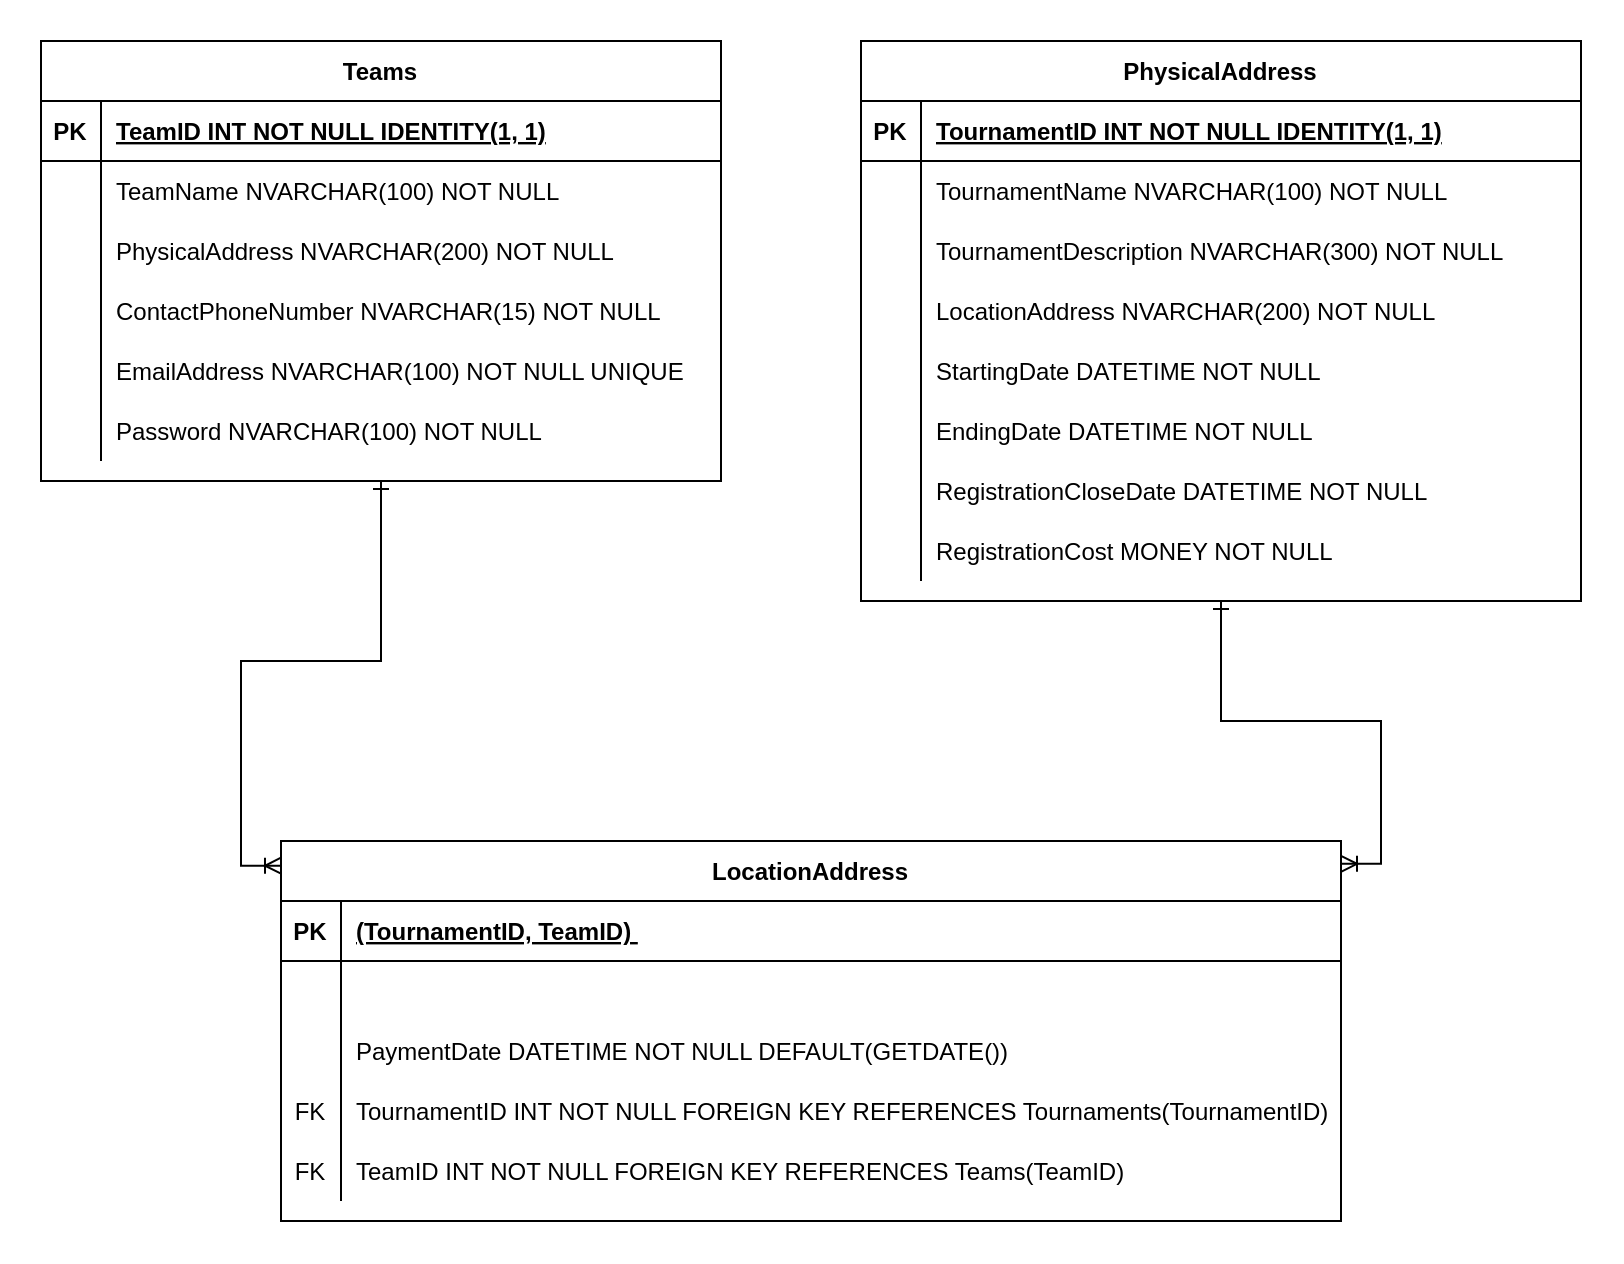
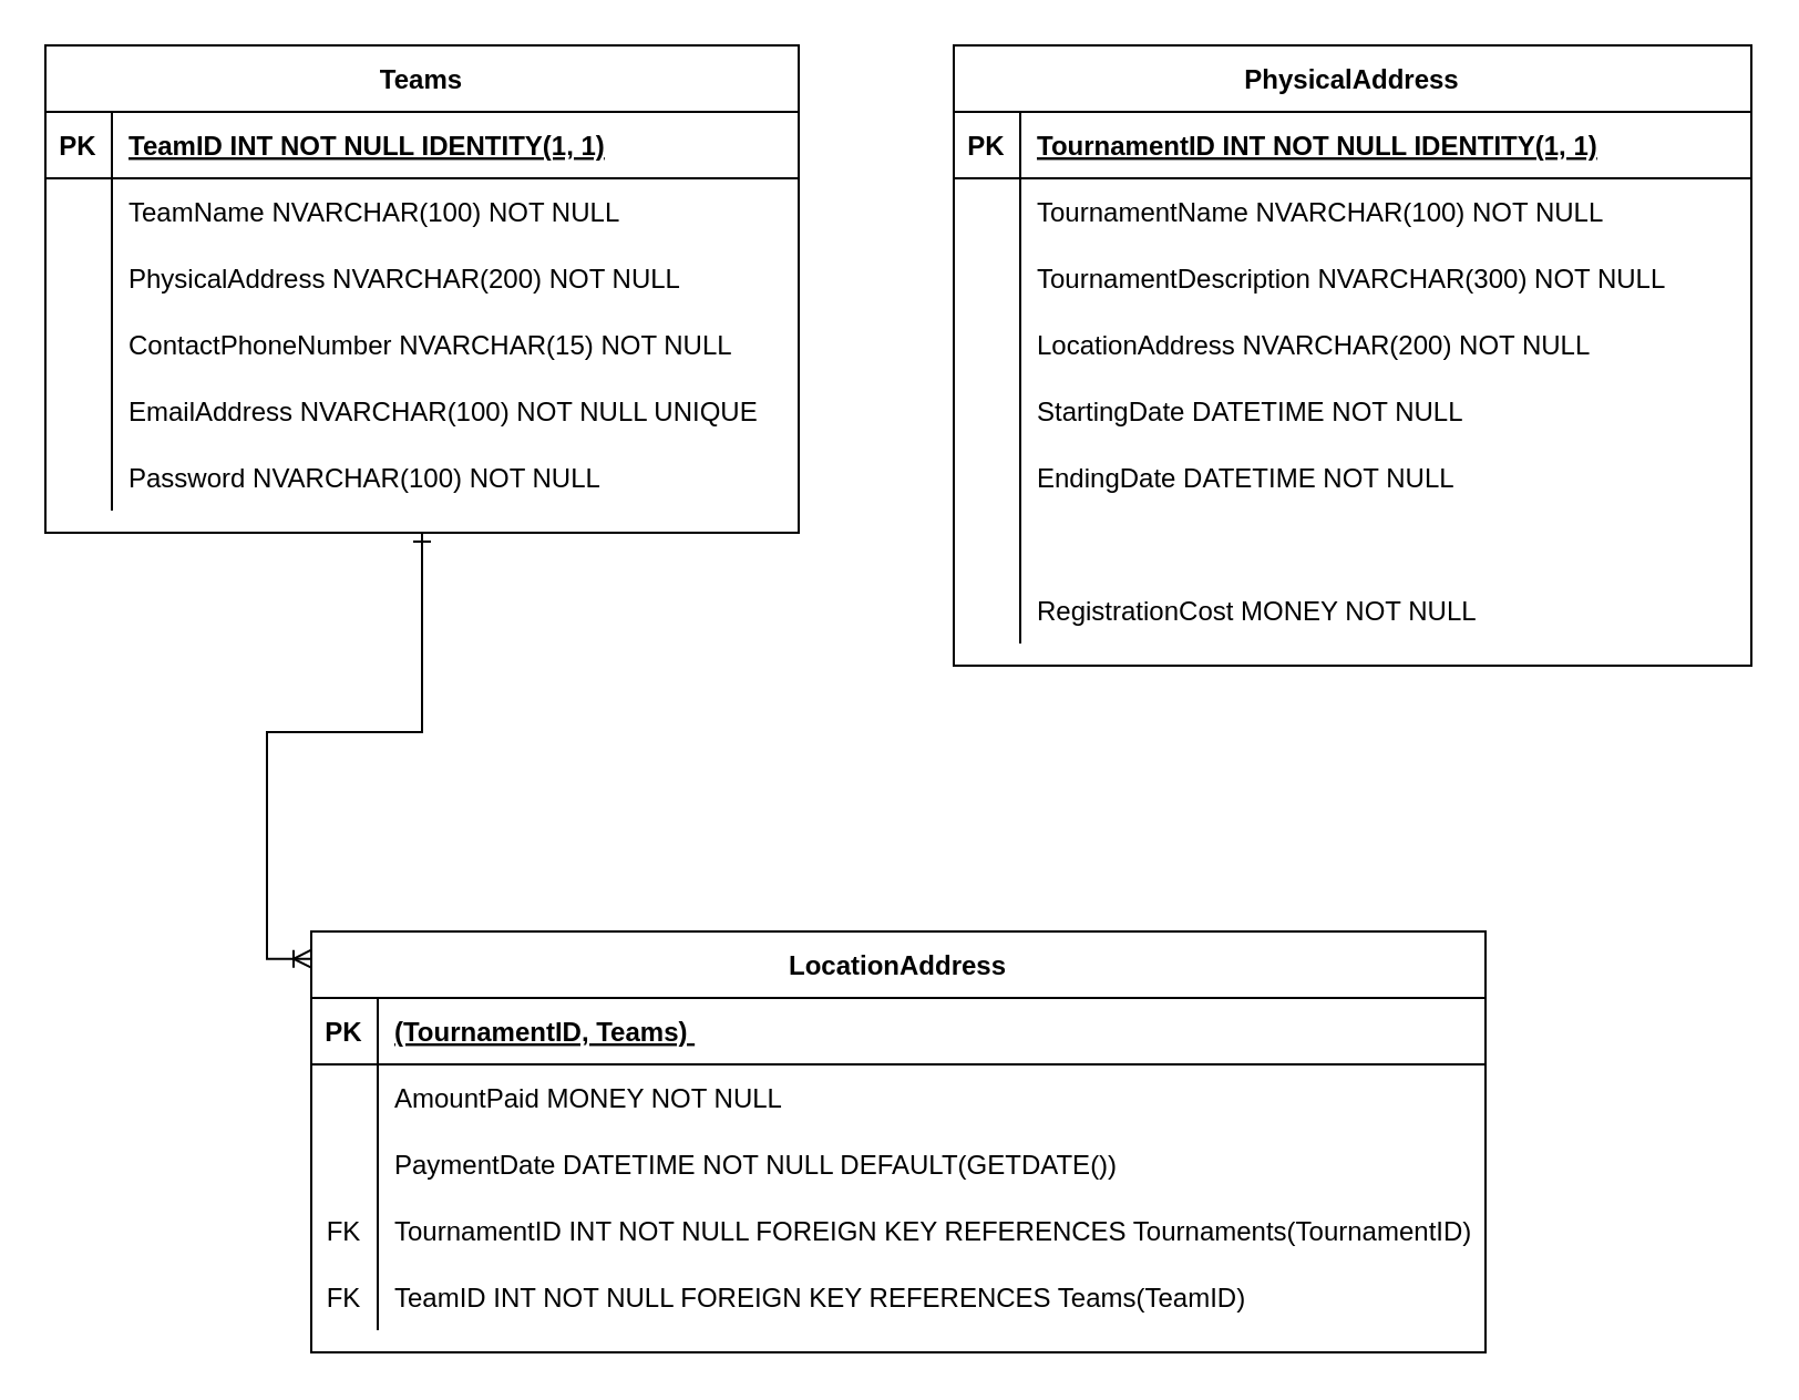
  <mxCell id="0" />
  <mxCell id="1" parent="0" />
  <mxCell id="2" style="edgeStyle=orthogonalEdgeStyle;rounded=0;orthogonalLoop=1;jettySize=auto;html=1;exitX=0.5;exitY=1;exitDx=0;exitDy=0;entryX=0;entryY=0.065;entryDx=0;entryDy=0;entryPerimeter=0;startArrow=ERone;startFill=0;endArrow=ERoneToMany;endFill=0;" parent="1" source="3" target="48" edge="1"><mxGeometry relative="1" as="geometry" /></mxCell>
  <mxCell id="3" value="Teams" style="shape=table;startSize=30;container=1;collapsible=1;childLayout=tableLayout;fixedRows=1;rowLines=0;fontStyle=1;align=center;resizeLast=1;" parent="1" vertex="1"><mxGeometry x="20" y="20" width="340" height="220" as="geometry" /></mxCell>
  <mxCell id="4" value="" style="shape=partialRectangle;collapsible=0;dropTarget=0;pointerEvents=0;fillColor=none;points=[[0,0.5],[1,0.5]];portConstraint=eastwest;top=0;left=0;right=0;bottom=1;" parent="3" vertex="1"><mxGeometry y="30" width="340" height="30" as="geometry" /></mxCell>
  <mxCell id="5" value="PK" style="shape=partialRectangle;overflow=hidden;connectable=0;fillColor=none;top=0;left=0;bottom=0;right=0;fontStyle=1;" parent="4" vertex="1"><mxGeometry width="30" height="30" as="geometry"><mxRectangle width="30" height="30" as="alternateBounds" /></mxGeometry></mxCell>
  <mxCell id="6" value="TeamID INT NOT NULL IDENTITY(1, 1) " style="shape=partialRectangle;overflow=hidden;connectable=0;fillColor=none;top=0;left=0;bottom=0;right=0;align=left;spacingLeft=6;fontStyle=5;" parent="4" vertex="1"><mxGeometry x="30" width="310" height="30" as="geometry"><mxRectangle width="310" height="30" as="alternateBounds" /></mxGeometry></mxCell>
  <mxCell id="7" value="" style="shape=partialRectangle;collapsible=0;dropTarget=0;pointerEvents=0;fillColor=none;points=[[0,0.5],[1,0.5]];portConstraint=eastwest;top=0;left=0;right=0;bottom=0;" parent="3" vertex="1"><mxGeometry y="60" width="340" height="30" as="geometry" /></mxCell>
  <mxCell id="8" value="" style="shape=partialRectangle;overflow=hidden;connectable=0;fillColor=none;top=0;left=0;bottom=0;right=0;" parent="7" vertex="1"><mxGeometry width="30" height="30" as="geometry"><mxRectangle width="30" height="30" as="alternateBounds" /></mxGeometry></mxCell>
  <mxCell id="9" value="TeamName NVARCHAR(100) NOT NULL" style="shape=partialRectangle;overflow=hidden;connectable=0;fillColor=none;top=0;left=0;bottom=0;right=0;align=left;spacingLeft=6;" parent="7" vertex="1"><mxGeometry x="30" width="310" height="30" as="geometry"><mxRectangle width="310" height="30" as="alternateBounds" /></mxGeometry></mxCell>
  <mxCell id="10" value="" style="shape=partialRectangle;collapsible=0;dropTarget=0;pointerEvents=0;fillColor=none;points=[[0,0.5],[1,0.5]];portConstraint=eastwest;top=0;left=0;right=0;bottom=0;" parent="3" vertex="1"><mxGeometry y="90" width="340" height="30" as="geometry" /></mxCell>
  <mxCell id="11" value="" style="shape=partialRectangle;overflow=hidden;connectable=0;fillColor=none;top=0;left=0;bottom=0;right=0;" parent="10" vertex="1"><mxGeometry width="30" height="30" as="geometry"><mxRectangle width="30" height="30" as="alternateBounds" /></mxGeometry></mxCell>
  <mxCell id="12" value="PhysicalAddress NVARCHAR(200) NOT NULL" style="shape=partialRectangle;overflow=hidden;connectable=0;fillColor=none;top=0;left=0;bottom=0;right=0;align=left;spacingLeft=6;" parent="10" vertex="1"><mxGeometry x="30" width="310" height="30" as="geometry"><mxRectangle width="310" height="30" as="alternateBounds" /></mxGeometry></mxCell>
  <mxCell id="13" value="" style="shape=partialRectangle;collapsible=0;dropTarget=0;pointerEvents=0;fillColor=none;points=[[0,0.5],[1,0.5]];portConstraint=eastwest;top=0;left=0;right=0;bottom=0;" parent="3" vertex="1"><mxGeometry y="120" width="340" height="30" as="geometry" /></mxCell>
  <mxCell id="14" value="" style="shape=partialRectangle;overflow=hidden;connectable=0;fillColor=none;top=0;left=0;bottom=0;right=0;" parent="13" vertex="1"><mxGeometry width="30" height="30" as="geometry"><mxRectangle width="30" height="30" as="alternateBounds" /></mxGeometry></mxCell>
  <mxCell id="15" value="ContactPhoneNumber NVARCHAR(15) NOT NULL" style="shape=partialRectangle;overflow=hidden;connectable=0;fillColor=none;top=0;left=0;bottom=0;right=0;align=left;spacingLeft=6;" parent="13" vertex="1"><mxGeometry x="30" width="310" height="30" as="geometry"><mxRectangle width="310" height="30" as="alternateBounds" /></mxGeometry></mxCell>
  <mxCell id="16" value="" style="shape=partialRectangle;collapsible=0;dropTarget=0;pointerEvents=0;fillColor=none;points=[[0,0.5],[1,0.5]];portConstraint=eastwest;top=0;left=0;right=0;bottom=0;" parent="3" vertex="1"><mxGeometry y="150" width="340" height="30" as="geometry" /></mxCell>
  <mxCell id="17" value="" style="shape=partialRectangle;overflow=hidden;connectable=0;fillColor=none;top=0;left=0;bottom=0;right=0;" parent="16" vertex="1"><mxGeometry width="30" height="30" as="geometry"><mxRectangle width="30" height="30" as="alternateBounds" /></mxGeometry></mxCell>
  <mxCell id="18" value="EmailAddress NVARCHAR(100) NOT NULL UNIQUE" style="shape=partialRectangle;overflow=hidden;connectable=0;fillColor=none;top=0;left=0;bottom=0;right=0;align=left;spacingLeft=6;" parent="16" vertex="1"><mxGeometry x="30" width="310" height="30" as="geometry"><mxRectangle width="310" height="30" as="alternateBounds" /></mxGeometry></mxCell>
  <mxCell id="19" value="" style="shape=partialRectangle;collapsible=0;dropTarget=0;pointerEvents=0;fillColor=none;points=[[0,0.5],[1,0.5]];portConstraint=eastwest;top=0;left=0;right=0;bottom=0;" parent="3" vertex="1"><mxGeometry y="180" width="340" height="30" as="geometry" /></mxCell>
  <mxCell id="20" value="" style="shape=partialRectangle;overflow=hidden;connectable=0;fillColor=none;top=0;left=0;bottom=0;right=0;" parent="19" vertex="1"><mxGeometry width="30" height="30" as="geometry"><mxRectangle width="30" height="30" as="alternateBounds" /></mxGeometry></mxCell>
  <mxCell id="21" value="Password NVARCHAR(100) NOT NULL" style="shape=partialRectangle;overflow=hidden;connectable=0;fillColor=none;top=0;left=0;bottom=0;right=0;align=left;spacingLeft=6;" parent="19" vertex="1"><mxGeometry x="30" width="310" height="30" as="geometry"><mxRectangle width="310" height="30" as="alternateBounds" /></mxGeometry></mxCell>
- <mxCell id="22" style="edgeStyle=orthogonalEdgeStyle;rounded=0;orthogonalLoop=1;jettySize=auto;html=1;startArrow=ERone;startFill=0;endArrow=ERoneToMany;endFill=0;entryX=1;entryY=0.06;entryDx=0;entryDy=0;entryPerimeter=0;exitX=0.5;exitY=1;exitDx=0;exitDy=0;" parent="1" source="23" target="48" edge="1"><mxGeometry relative="1" as="geometry"><mxPoint x="710" y="270" as="targetPoint" /></mxGeometry></mxCell>
  <mxCell id="23" value="PhysicalAddress" style="shape=table;startSize=30;container=1;collapsible=1;childLayout=tableLayout;fixedRows=1;rowLines=0;fontStyle=1;align=center;resizeLast=1;" parent="1" vertex="1"><mxGeometry x="430" y="20" width="360" height="280" as="geometry" /></mxCell>
  <mxCell id="24" value="" style="shape=partialRectangle;collapsible=0;dropTarget=0;pointerEvents=0;fillColor=none;points=[[0,0.5],[1,0.5]];portConstraint=eastwest;top=0;left=0;right=0;bottom=1;" parent="23" vertex="1"><mxGeometry y="30" width="360" height="30" as="geometry" /></mxCell>
  <mxCell id="25" value="PK" style="shape=partialRectangle;overflow=hidden;connectable=0;fillColor=none;top=0;left=0;bottom=0;right=0;fontStyle=1;" parent="24" vertex="1"><mxGeometry width="30" height="30" as="geometry"><mxRectangle width="30" height="30" as="alternateBounds" /></mxGeometry></mxCell>
  <mxCell id="26" value="TournamentID INT NOT NULL IDENTITY(1, 1) " style="shape=partialRectangle;overflow=hidden;connectable=0;fillColor=none;top=0;left=0;bottom=0;right=0;align=left;spacingLeft=6;fontStyle=5;" parent="24" vertex="1"><mxGeometry x="30" width="330" height="30" as="geometry"><mxRectangle width="330" height="30" as="alternateBounds" /></mxGeometry></mxCell>
  <mxCell id="27" value="" style="shape=partialRectangle;collapsible=0;dropTarget=0;pointerEvents=0;fillColor=none;points=[[0,0.5],[1,0.5]];portConstraint=eastwest;top=0;left=0;right=0;bottom=0;" parent="23" vertex="1"><mxGeometry y="60" width="360" height="30" as="geometry" /></mxCell>
  <mxCell id="28" value="" style="shape=partialRectangle;overflow=hidden;connectable=0;fillColor=none;top=0;left=0;bottom=0;right=0;" parent="27" vertex="1"><mxGeometry width="30" height="30" as="geometry"><mxRectangle width="30" height="30" as="alternateBounds" /></mxGeometry></mxCell>
  <mxCell id="29" value="TournamentName NVARCHAR(100) NOT NULL" style="shape=partialRectangle;overflow=hidden;connectable=0;fillColor=none;top=0;left=0;bottom=0;right=0;align=left;spacingLeft=6;" parent="27" vertex="1"><mxGeometry x="30" width="330" height="30" as="geometry"><mxRectangle width="330" height="30" as="alternateBounds" /></mxGeometry></mxCell>
  <mxCell id="30" value="" style="shape=partialRectangle;collapsible=0;dropTarget=0;pointerEvents=0;fillColor=none;points=[[0,0.5],[1,0.5]];portConstraint=eastwest;top=0;left=0;right=0;bottom=0;" parent="23" vertex="1"><mxGeometry y="90" width="360" height="30" as="geometry" /></mxCell>
  <mxCell id="31" value="" style="shape=partialRectangle;overflow=hidden;connectable=0;fillColor=none;top=0;left=0;bottom=0;right=0;" parent="30" vertex="1"><mxGeometry width="30" height="30" as="geometry"><mxRectangle width="30" height="30" as="alternateBounds" /></mxGeometry></mxCell>
  <mxCell id="32" value="TournamentDescription NVARCHAR(300) NOT NULL" style="shape=partialRectangle;overflow=hidden;connectable=0;fillColor=none;top=0;left=0;bottom=0;right=0;align=left;spacingLeft=6;" parent="30" vertex="1"><mxGeometry x="30" width="330" height="30" as="geometry"><mxRectangle width="330" height="30" as="alternateBounds" /></mxGeometry></mxCell>
  <mxCell id="33" value="" style="shape=partialRectangle;collapsible=0;dropTarget=0;pointerEvents=0;fillColor=none;points=[[0,0.5],[1,0.5]];portConstraint=eastwest;top=0;left=0;right=0;bottom=0;" parent="23" vertex="1"><mxGeometry y="120" width="360" height="30" as="geometry" /></mxCell>
  <mxCell id="34" value="" style="shape=partialRectangle;overflow=hidden;connectable=0;fillColor=none;top=0;left=0;bottom=0;right=0;" parent="33" vertex="1"><mxGeometry width="30" height="30" as="geometry"><mxRectangle width="30" height="30" as="alternateBounds" /></mxGeometry></mxCell>
  <mxCell id="35" value="LocationAddress NVARCHAR(200) NOT NULL" style="shape=partialRectangle;overflow=hidden;connectable=0;fillColor=none;top=0;left=0;bottom=0;right=0;align=left;spacingLeft=6;" parent="33" vertex="1"><mxGeometry x="30" width="330" height="30" as="geometry"><mxRectangle width="330" height="30" as="alternateBounds" /></mxGeometry></mxCell>
  <mxCell id="36" value="" style="shape=partialRectangle;collapsible=0;dropTarget=0;pointerEvents=0;fillColor=none;points=[[0,0.5],[1,0.5]];portConstraint=eastwest;top=0;left=0;right=0;bottom=0;" parent="23" vertex="1"><mxGeometry y="150" width="360" height="30" as="geometry" /></mxCell>
  <mxCell id="37" value="" style="shape=partialRectangle;overflow=hidden;connectable=0;fillColor=none;top=0;left=0;bottom=0;right=0;" parent="36" vertex="1"><mxGeometry width="30" height="30" as="geometry"><mxRectangle width="30" height="30" as="alternateBounds" /></mxGeometry></mxCell>
  <mxCell id="38" value="StartingDate DATETIME NOT NULL" style="shape=partialRectangle;overflow=hidden;connectable=0;fillColor=none;top=0;left=0;bottom=0;right=0;align=left;spacingLeft=6;" parent="36" vertex="1"><mxGeometry x="30" width="330" height="30" as="geometry"><mxRectangle width="330" height="30" as="alternateBounds" /></mxGeometry></mxCell>
  <mxCell id="39" value="" style="shape=partialRectangle;collapsible=0;dropTarget=0;pointerEvents=0;fillColor=none;points=[[0,0.5],[1,0.5]];portConstraint=eastwest;top=0;left=0;right=0;bottom=0;" parent="23" vertex="1"><mxGeometry y="180" width="360" height="30" as="geometry" /></mxCell>
  <mxCell id="40" value="" style="shape=partialRectangle;overflow=hidden;connectable=0;fillColor=none;top=0;left=0;bottom=0;right=0;" parent="39" vertex="1"><mxGeometry width="30" height="30" as="geometry"><mxRectangle width="30" height="30" as="alternateBounds" /></mxGeometry></mxCell>
  <mxCell id="41" value="EndingDate DATETIME NOT NULL" style="shape=partialRectangle;overflow=hidden;connectable=0;fillColor=none;top=0;left=0;bottom=0;right=0;align=left;spacingLeft=6;" parent="39" vertex="1"><mxGeometry x="30" width="330" height="30" as="geometry"><mxRectangle width="330" height="30" as="alternateBounds" /></mxGeometry></mxCell>
  <mxCell id="42" value="" style="shape=partialRectangle;collapsible=0;dropTarget=0;pointerEvents=0;fillColor=none;points=[[0,0.5],[1,0.5]];portConstraint=eastwest;top=0;left=0;right=0;bottom=0;" parent="23" vertex="1"><mxGeometry y="210" width="360" height="30" as="geometry" /></mxCell>
  <mxCell id="43" value="" style="shape=partialRectangle;overflow=hidden;connectable=0;fillColor=none;top=0;left=0;bottom=0;right=0;" parent="42" vertex="1"><mxGeometry width="30" height="30" as="geometry"><mxRectangle width="30" height="30" as="alternateBounds" /></mxGeometry></mxCell>
- <mxCell id="44" value="RegistrationCloseDate DATETIME NOT NULL" style="shape=partialRectangle;overflow=hidden;connectable=0;fillColor=none;top=0;left=0;bottom=0;right=0;align=left;spacingLeft=6;" parent="42" vertex="1"><mxGeometry x="30" width="330" height="30" as="geometry"><mxRectangle width="330" height="30" as="alternateBounds" /></mxGeometry></mxCell>
  <mxCell id="45" value="" style="shape=partialRectangle;collapsible=0;dropTarget=0;pointerEvents=0;fillColor=none;points=[[0,0.5],[1,0.5]];portConstraint=eastwest;top=0;left=0;right=0;bottom=0;" parent="23" vertex="1"><mxGeometry y="240" width="360" height="30" as="geometry" /></mxCell>
  <mxCell id="46" value="" style="shape=partialRectangle;overflow=hidden;connectable=0;fillColor=none;top=0;left=0;bottom=0;right=0;" parent="45" vertex="1"><mxGeometry width="30" height="30" as="geometry"><mxRectangle width="30" height="30" as="alternateBounds" /></mxGeometry></mxCell>
  <mxCell id="47" value="RegistrationCost MONEY NOT NULL" style="shape=partialRectangle;overflow=hidden;connectable=0;fillColor=none;top=0;left=0;bottom=0;right=0;align=left;spacingLeft=6;" parent="45" vertex="1"><mxGeometry x="30" width="330" height="30" as="geometry"><mxRectangle width="330" height="30" as="alternateBounds" /></mxGeometry></mxCell>
  <mxCell id="48" value="LocationAddress" style="shape=table;startSize=30;container=1;collapsible=1;childLayout=tableLayout;fixedRows=1;rowLines=0;fontStyle=1;align=center;resizeLast=1;" parent="1" vertex="1"><mxGeometry x="140" y="420" width="530" height="190" as="geometry" /></mxCell>
  <mxCell id="49" value="" style="shape=partialRectangle;collapsible=0;dropTarget=0;pointerEvents=0;fillColor=none;points=[[0,0.5],[1,0.5]];portConstraint=eastwest;top=0;left=0;right=0;bottom=1;" parent="48" vertex="1"><mxGeometry y="30" width="530" height="30" as="geometry" /></mxCell>
  <mxCell id="50" value="PK" style="shape=partialRectangle;overflow=hidden;connectable=0;fillColor=none;top=0;left=0;bottom=0;right=0;fontStyle=1;" parent="49" vertex="1"><mxGeometry width="30" height="30" as="geometry"><mxRectangle width="30" height="30" as="alternateBounds" /></mxGeometry></mxCell>
- <mxCell id="51" value="(TournamentID, TeamID)  " style="shape=partialRectangle;overflow=hidden;connectable=0;fillColor=none;top=0;left=0;bottom=0;right=0;align=left;spacingLeft=6;fontStyle=5;" parent="49" vertex="1"><mxGeometry x="30" width="500" height="30" as="geometry"><mxRectangle width="500" height="30" as="alternateBounds" /></mxGeometry></mxCell>
+ <mxCell id="51" value="(TournamentID, Teams)  " style="shape=partialRectangle;overflow=hidden;connectable=0;fillColor=none;top=0;left=0;bottom=0;right=0;align=left;spacingLeft=6;fontStyle=5;" parent="49" vertex="1"><mxGeometry x="30" width="500" height="30" as="geometry"><mxRectangle width="500" height="30" as="alternateBounds" /></mxGeometry></mxCell>
  <mxCell id="52" value="" style="shape=partialRectangle;collapsible=0;dropTarget=0;pointerEvents=0;fillColor=none;points=[[0,0.5],[1,0.5]];portConstraint=eastwest;top=0;left=0;right=0;bottom=0;" parent="48" vertex="1"><mxGeometry y="60" width="530" height="30" as="geometry" /></mxCell>
  <mxCell id="53" value="" style="shape=partialRectangle;overflow=hidden;connectable=0;fillColor=none;top=0;left=0;bottom=0;right=0;" parent="52" vertex="1"><mxGeometry width="30" height="30" as="geometry"><mxRectangle width="30" height="30" as="alternateBounds" /></mxGeometry></mxCell>
+ <mxCell id="54" value="AmountPaid MONEY NOT NULL" style="shape=partialRectangle;overflow=hidden;connectable=0;fillColor=none;top=0;left=0;bottom=0;right=0;align=left;spacingLeft=6;" parent="52" vertex="1"><mxGeometry x="30" width="500" height="30" as="geometry"><mxRectangle width="500" height="30" as="alternateBounds" /></mxGeometry></mxCell>
  <mxCell id="55" value="" style="shape=partialRectangle;collapsible=0;dropTarget=0;pointerEvents=0;fillColor=none;points=[[0,0.5],[1,0.5]];portConstraint=eastwest;top=0;left=0;right=0;bottom=0;" parent="48" vertex="1"><mxGeometry y="90" width="530" height="30" as="geometry" /></mxCell>
  <mxCell id="56" value="" style="shape=partialRectangle;overflow=hidden;connectable=0;fillColor=none;top=0;left=0;bottom=0;right=0;" parent="55" vertex="1"><mxGeometry width="30" height="30" as="geometry"><mxRectangle width="30" height="30" as="alternateBounds" /></mxGeometry></mxCell>
  <mxCell id="57" value="PaymentDate DATETIME NOT NULL DEFAULT(GETDATE())" style="shape=partialRectangle;overflow=hidden;connectable=0;fillColor=none;top=0;left=0;bottom=0;right=0;align=left;spacingLeft=6;" parent="55" vertex="1"><mxGeometry x="30" width="500" height="30" as="geometry"><mxRectangle width="500" height="30" as="alternateBounds" /></mxGeometry></mxCell>
  <mxCell id="58" value="" style="shape=partialRectangle;collapsible=0;dropTarget=0;pointerEvents=0;fillColor=none;points=[[0,0.5],[1,0.5]];portConstraint=eastwest;top=0;left=0;right=0;bottom=0;" parent="48" vertex="1"><mxGeometry y="120" width="530" height="30" as="geometry" /></mxCell>
  <mxCell id="59" value="FK" style="shape=partialRectangle;overflow=hidden;connectable=0;fillColor=none;top=0;left=0;bottom=0;right=0;" parent="58" vertex="1"><mxGeometry width="30" height="30" as="geometry"><mxRectangle width="30" height="30" as="alternateBounds" /></mxGeometry></mxCell>
  <mxCell id="60" value="TournamentID INT NOT NULL FOREIGN KEY REFERENCES Tournaments(TournamentID)" style="shape=partialRectangle;overflow=hidden;connectable=0;fillColor=none;top=0;left=0;bottom=0;right=0;align=left;spacingLeft=6;" parent="58" vertex="1"><mxGeometry x="30" width="500" height="30" as="geometry"><mxRectangle width="500" height="30" as="alternateBounds" /></mxGeometry></mxCell>
  <mxCell id="61" value="" style="shape=partialRectangle;collapsible=0;dropTarget=0;pointerEvents=0;fillColor=none;points=[[0,0.5],[1,0.5]];portConstraint=eastwest;top=0;left=0;right=0;bottom=0;" parent="48" vertex="1"><mxGeometry y="150" width="530" height="30" as="geometry" /></mxCell>
  <mxCell id="62" value="FK" style="shape=partialRectangle;overflow=hidden;connectable=0;fillColor=none;top=0;left=0;bottom=0;right=0;" parent="61" vertex="1"><mxGeometry width="30" height="30" as="geometry"><mxRectangle width="30" height="30" as="alternateBounds" /></mxGeometry></mxCell>
  <mxCell id="63" value="TeamID INT NOT NULL FOREIGN KEY REFERENCES Teams(TeamID)" style="shape=partialRectangle;overflow=hidden;connectable=0;fillColor=none;top=0;left=0;bottom=0;right=0;align=left;spacingLeft=6;" parent="61" vertex="1"><mxGeometry x="30" width="500" height="30" as="geometry"><mxRectangle width="500" height="30" as="alternateBounds" /></mxGeometry></mxCell>
